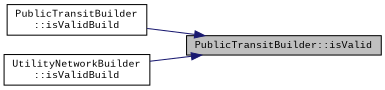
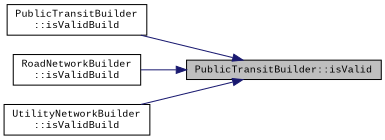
  digraph {
    fontname="Liberation Mono"
    rankdir=RL
    node [color=black fillcolor=white fontname="Liberation Mono" fontsize=10 shape=record style=filled]
    edge [color=midnightblue dir=back fontname="Liberation Mono" fontsize=10 labelfontname=Helvetica labelfontsize=10 style=solid]
    n1 [fillcolor=grey75 fontcolor=black height=0.2 label="PublicTransitBuilder::isValid" width=0.4]
    n2 [height=0.2 label="PublicTransitBuilder\l::isValidBuild" width=0.4]
+   n3 [height=0.2 label="RoadNetworkBuilder\l::isValidBuild" width=0.4]
    n4 [height=0.2 label="UtilityNetworkBuilder\l::isValidBuild" width=0.4]
    n1 -> n2
+   n1 -> n3
    n1 -> n4
  }
